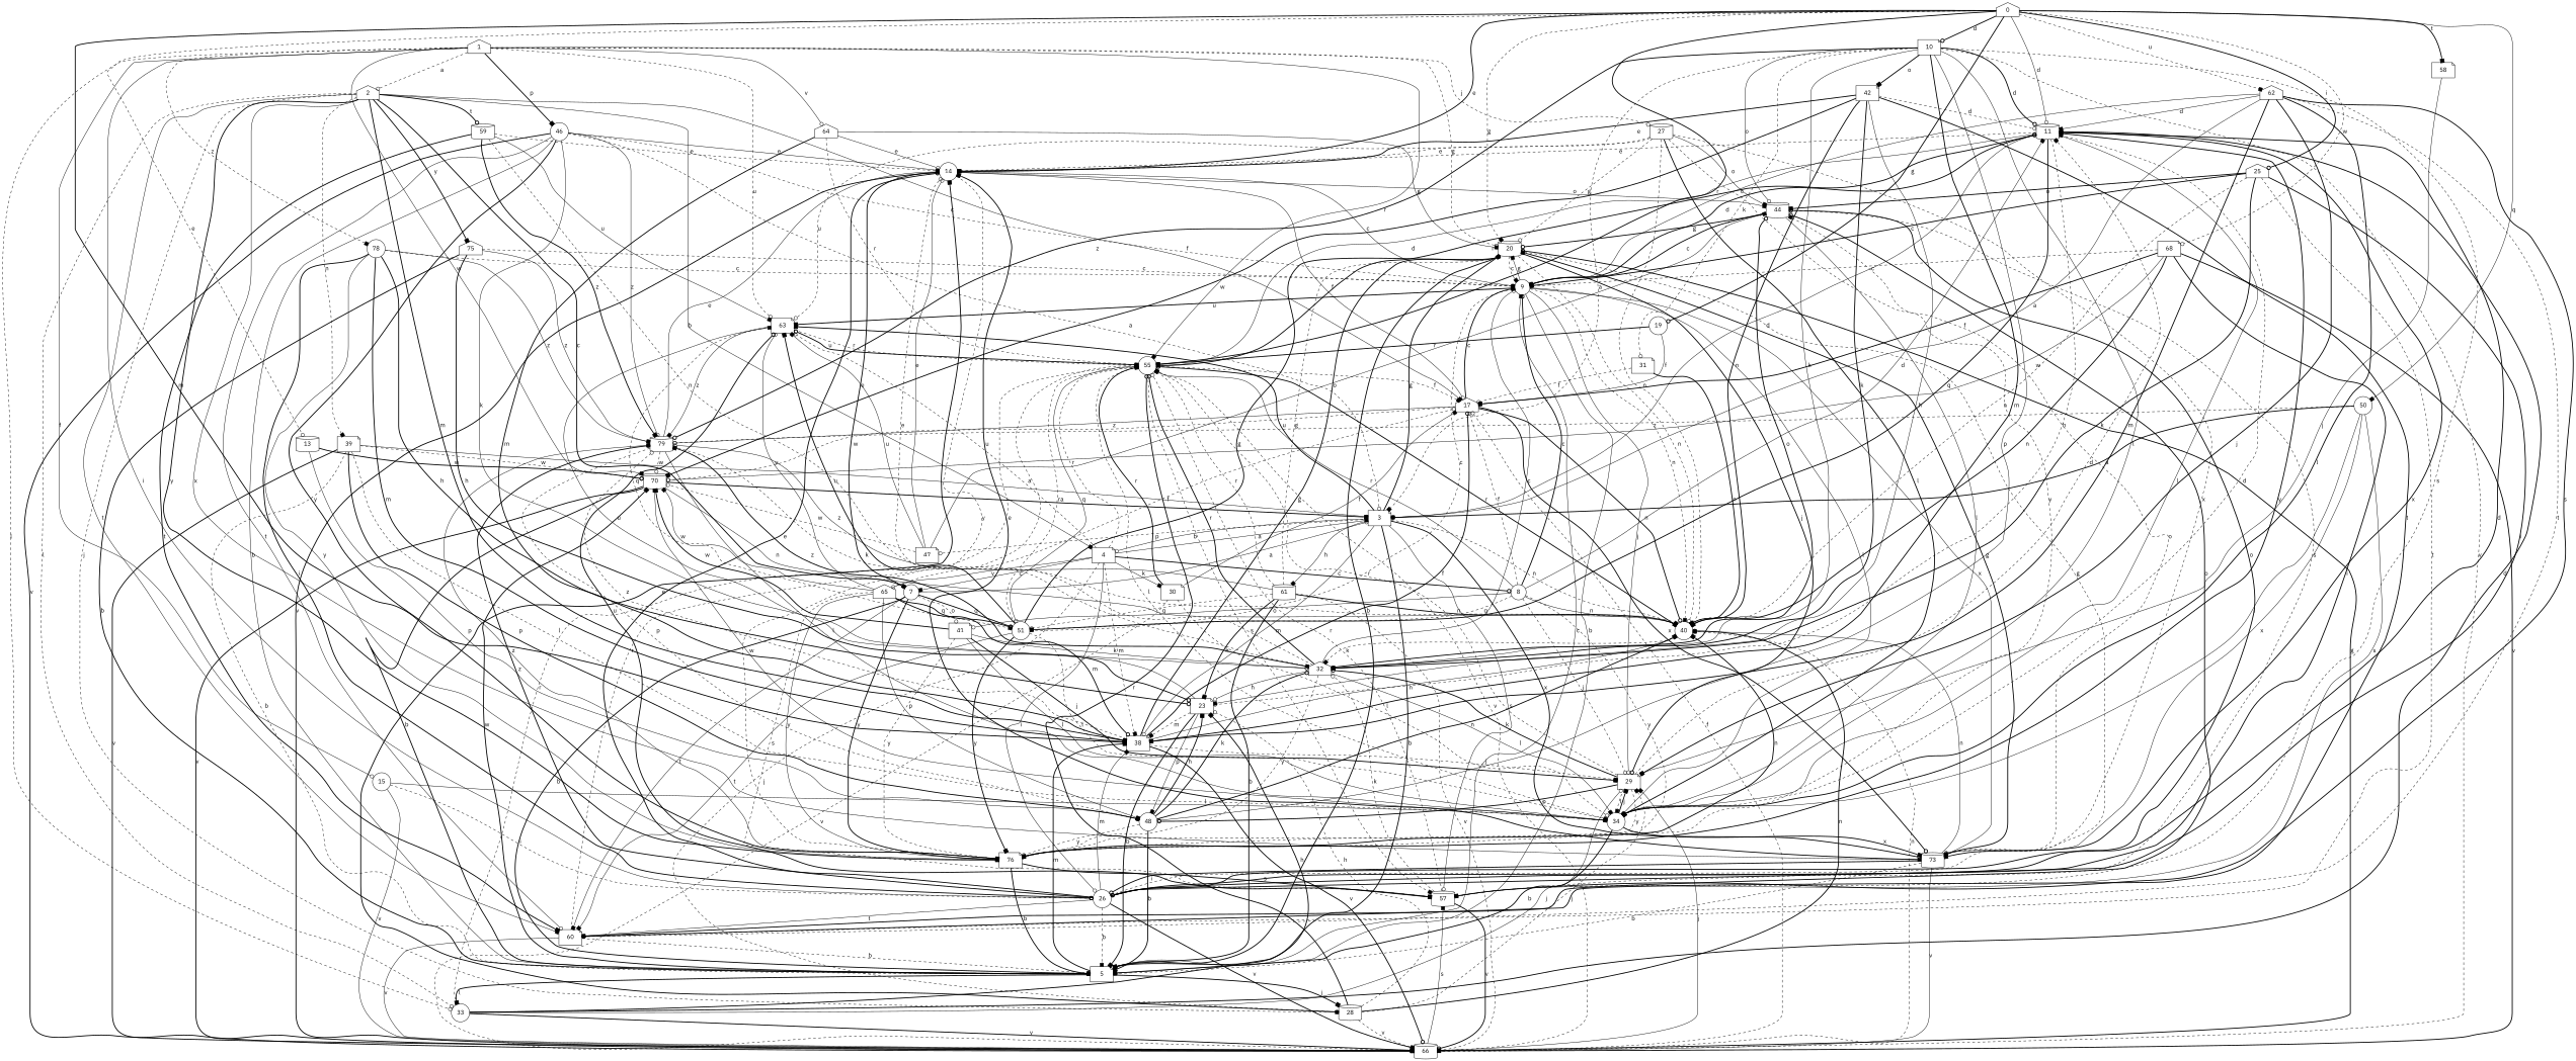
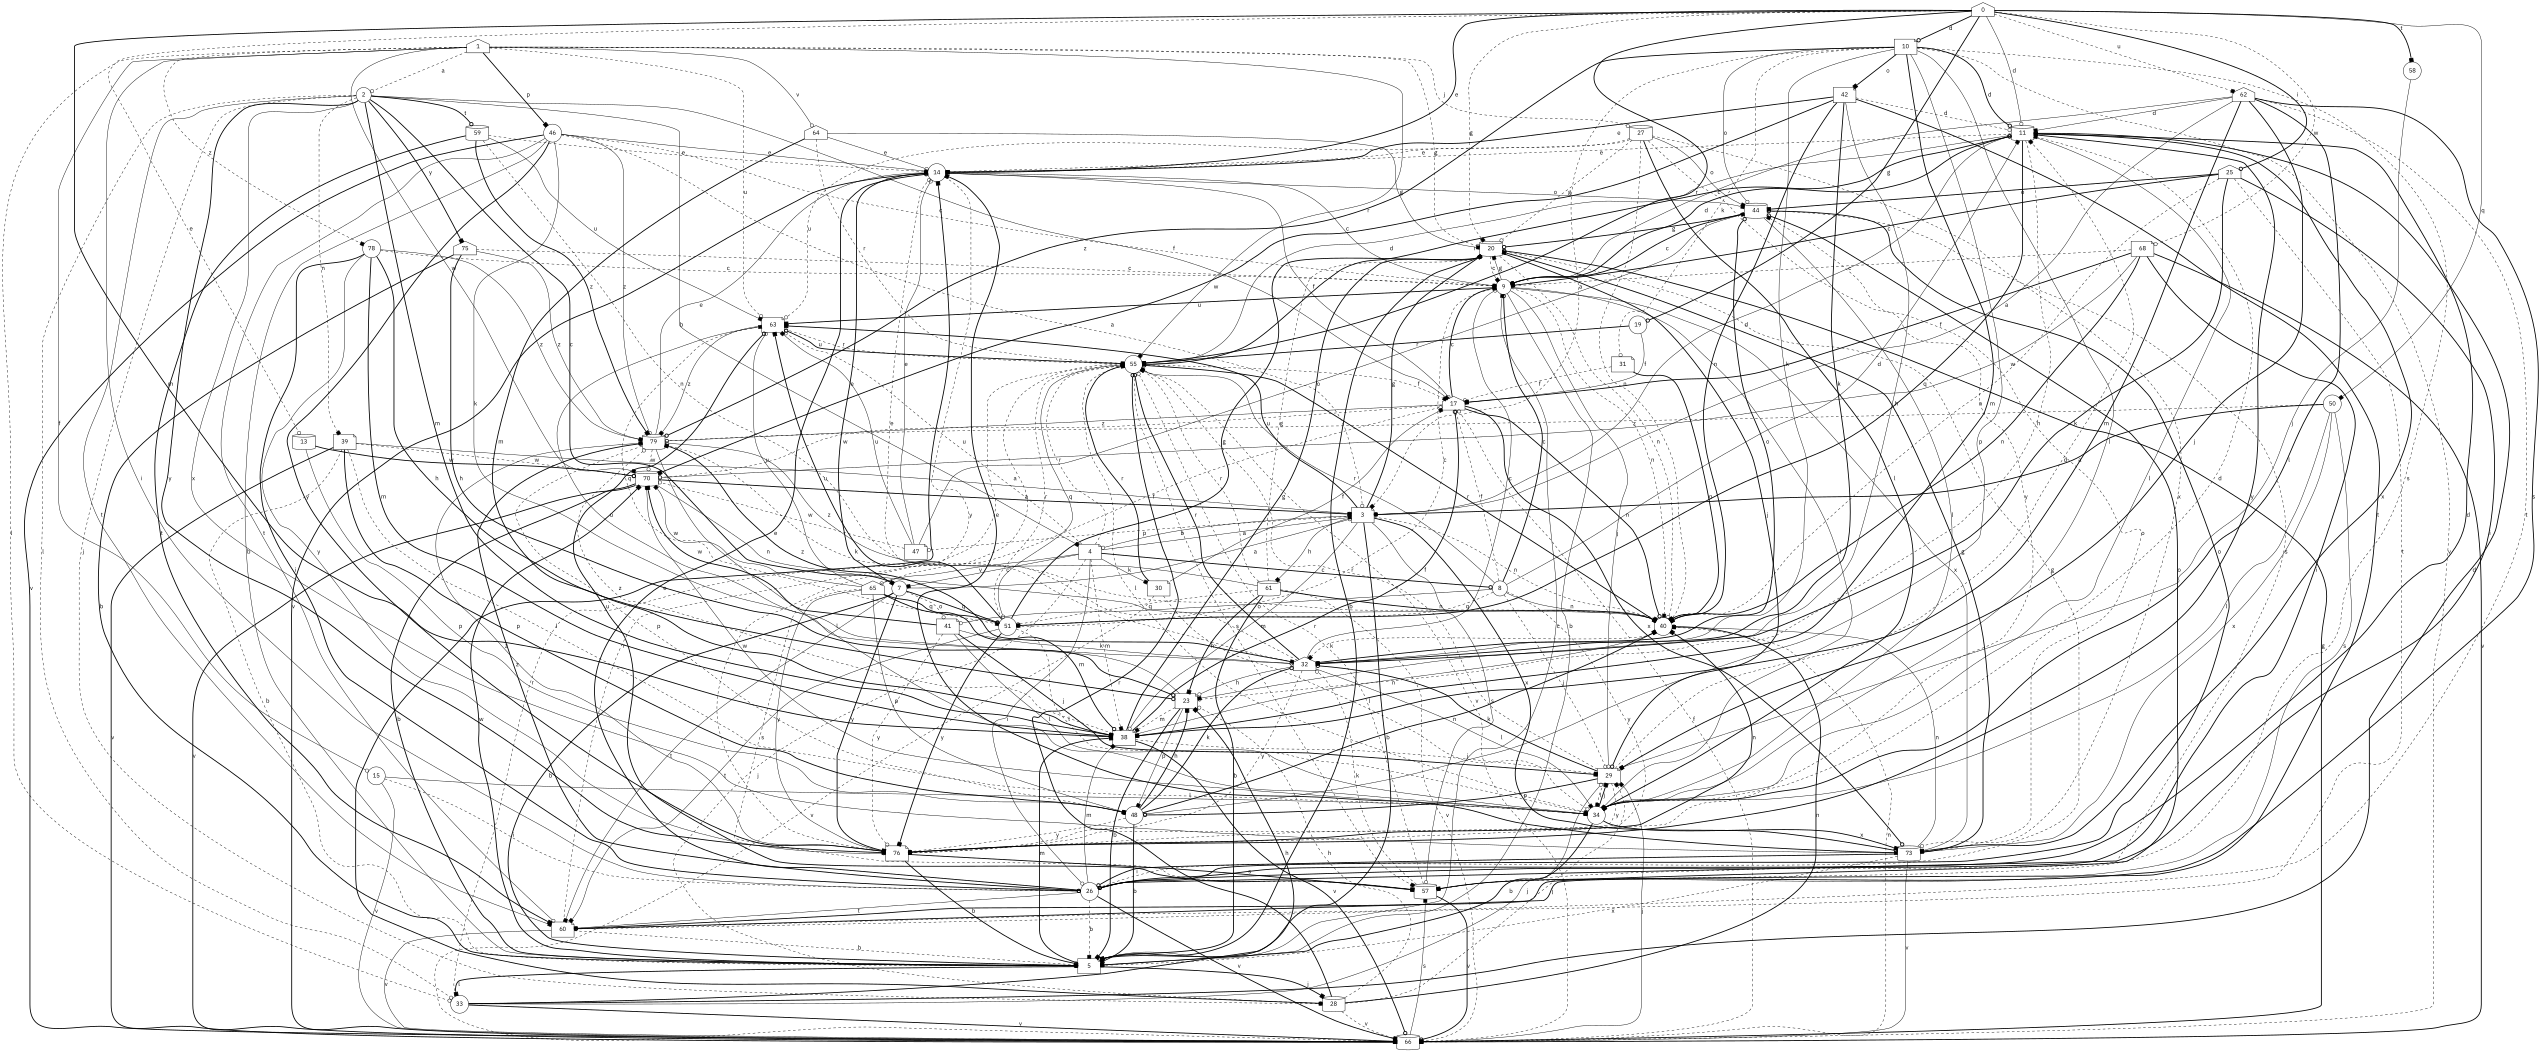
  strict digraph {
    fontname="IBM Plex Sans"
    node [fontname="IBM Plex Sans" shape=note]
    edge [arrowhead=box fontname="IBM Plex Sans" style=bold]
    0 [shape=house]
    10
    11 [shape=cylinder]
    13 [shape=cylinder]
    14 [shape=circle]
    19 [shape=circle]
    20 [shape=cylinder]
    25 [shape=house]
    38
    50 [shape=circle]
    55 [shape=circle]
-   58
+   58 [shape=circle]
    62 [shape=house]
    68
    3
    57 [shape=cylinder]
    34 [shape=circle]
    31
    32 [shape=house]
    42
    44 [shape=cylinder]
    48 [shape=circle]
    66 [shape=cylinder]
    79 [shape=cylinder]
    73 [shape=cylinder]
    76
    51 [shape=circle]
    23
    70 [shape=cylinder]
    17 [shape=house]
    9 [shape=circle]
    5
    40 [shape=circle]
    29
    26 [shape=circle]
    60
    63
    1 [shape=house]
-   2 [shape=house]
+   2 [shape=circle]
    15 [shape=circle]
    27 [shape=cylinder]
    33 [shape=circle]
    46 [shape=circle]
    64 [shape=house]
    78 [shape=circle]
    4
    7 [shape=circle]
    28 [shape=cylinder]
    39
    59 [shape=cylinder]
    75 [shape=house]
    8 [shape=circle]
    30
    65 [shape=house]
    41
    n56 [label=61 shape=cylinder]
    47
    0 -> 10 [arrowhead=odot label=d]
    0 -> 11 [arrowhead=odot label=d style=solid]
    0 -> 13 [arrowhead=odot label=e style=dashed]
    0 -> 14 [label=e]
    0 -> 19 [arrowhead=odot label=g]
    0 -> 20 [label=g style=dashed]
    0 -> 25 [arrowhead=odot label=i]
    0 -> 38 [arrowhead=odot label=m]
    0 -> 50 [label=q style=solid]
    0 -> 55 [arrowhead=odot label=r]
    0 -> 58 [label=t]
    0 -> 62 [label=u style=dashed]
    0 -> 68 [arrowhead=odot label=w style=dashed]
    10 -> 11 [arrowhead=odot label=d]
    10 -> 38 [label=m]
    10 -> 3 [label=a style=dashed]
    10 -> 57 [arrowhead=odot label=s style=dashed]
    10 -> 34 [arrowhead=odot label=l style=solid]
    10 -> 31 [arrowhead=odot label=k style=dashed]
    10 -> 32 [label=k style=solid]
    10 -> 42 [label=o]
    10 -> 44 [arrowhead=odot label=o style=solid]
    10 -> 48 [arrowhead=odot label=p style=solid]
    10 -> 66 [label=v style=dashed]
    10 -> 79 [arrowhead=odot label=z]
    11 -> 14 [label=e style=dashed]
    11 -> 55 [label=r]
    11 -> 34 [label=l style=solid]
    11 -> 73 [label=x]
    11 -> 76 [arrowhead=odot label=y]
    11 -> 51 [label=q]
    11 -> 23 [arrowhead=odot label=h style=dashed]
    13 -> 48 [label=p style=solid]
    13 -> 70 [arrowhead=odot label=w]
    14 -> 44 [label=o style=solid]
    14 -> 66 [label=v]
    14 -> 76 [arrowhead=odot label=y style=dashed]
    14 -> 17 [arrowhead=odot label=f style=solid]
    14 -> 9 [arrowhead=odot label=c style=solid]
    19 -> 55 [label=r]
    19 -> 17 [label=f style=solid]
    20 -> 9 [label=c style=dashed]
    20 -> 5 [label=b]
    20 -> 40 [arrowhead=odot label=n style=dashed]
    20 -> 29 [arrowhead=odot label=j]
    25 -> 32 [label=k]
    25 -> 44 [label=o]
    25 -> 9 [label=c]
    25 -> 40 [label=n style=dashed]
    25 -> 26 [arrowhead=odot label=i]
    25 -> 60 [arrowhead=odot label=t style=dashed]
    38 -> 20 [arrowhead=odot label=g]
    38 -> 66 [arrowhead=odot label=v]
    38 -> 79 [arrowhead=odot label=z style=dashed]
    38 -> 17 [arrowhead=odot label=f]
    38 -> 40 [label=n style=solid]
    38 -> 29 [label=j style=dashed]
    50 -> 3 [arrowhead=odot label=a]
    50 -> 57 [arrowhead=odot label=s style=solid]
    50 -> 34 [arrowhead=odot label=l style=solid]
    50 -> 79 [arrowhead=odot label=z style=dashed]
    50 -> 73 [label=x style=solid]
    55 -> 11 [arrowhead=odot label=d style=solid]
    55 -> 57 [label=s style=dashed]
    55 -> 34 [arrowhead=odot label=l style=dashed]
    55 -> 66 [label=v style=dashed]
    55 -> 51 [arrowhead=odot label=q style=solid]
    55 -> 17 [label=f style=dashed]
    55 -> 63 [arrowhead=odot label=u]
    58 -> 29 [arrowhead=odot label=j style=solid]
    62 -> 11 [label=d style=solid]
    62 -> 38 [arrowhead=odot label=m]
    62 -> 3 [label=a style=solid]
    62 -> 57 [label=s]
    62 -> 34 [arrowhead=odot label=l]
    62 -> 9 [label=c style=solid]
    62 -> 29 [label=j]
    62 -> 60 [arrowhead=odot label=t style=dashed]
    68 -> 66 [label=v]
    68 -> 70 [arrowhead=odot label=w style=solid]
    68 -> 17 [label=f]
    68 -> 9 [arrowhead=odot label=c style=dashed]
    68 -> 40 [label=n]
    68 -> 26 [arrowhead=odot label=i]
    3 -> 11 [arrowhead=odot label=d style=solid]
    3 -> 20 [label=g]
    3 -> 38 [arrowhead=odot label=m style=solid]
    3 -> 57 [arrowhead=odot label=s style=solid]
    3 -> 73 [arrowhead=odot label=x]
    3 -> 5 [label=b]
    3 -> 40 [label=n style=dashed]
    3 -> 63 [label=u]
    3 -> 4 [arrowhead=odot label=b style=solid]
    3 -> n56 [label=h style=solid]
    3 -> 47 [arrowhead=odot label=p style=dashed]
    57 -> 55 [arrowhead=odot label=r style=dashed]
    57 -> 32 [arrowhead=odot label=k style=dashed]
    57 -> 66 [arrowhead=odot label=v]
    57 -> 63 [arrowhead=odot label=u]
    34 -> 11 [label=d style=dashed]
    34 -> 73 [label=x]
    34 -> 70 [label=w style=solid]
    34 -> 5 [label=b]
    34 -> 29 [label=j]
    31 -> 17 [arrowhead=odot label=f style=dashed]
    31 -> 40 [label=n]
    32 -> 14 [arrowhead=odot label=e style=dashed]
    32 -> 55 [arrowhead=odot label=r]
    32 -> 34 [label=l style=solid]
    32 -> 44 [arrowhead=odot label=o]
    32 -> 79 [label=z]
    32 -> 76 [label=y style=dashed]
    32 -> 23 [arrowhead=odot label=h style=solid]
    32 -> 9 [arrowhead=odot label=c style=solid]
    42 -> 11 [arrowhead=odot label=d style=dashed]
    42 -> 14 [arrowhead=odot label=e]
    42 -> 32 [arrowhead=odot label=k]
    42 -> 23 [label=h style=solid]
    42 -> 70 [label=w]
    42 -> 40 [label=n]
    42 -> 60 [arrowhead=odot label=t]
    44 -> 20 [arrowhead=odot label=g]
    44 -> 57 [arrowhead=odot label=s style=dashed]
    44 -> 34 [label=l style=solid]
    44 -> 9 [arrowhead=odot label=c]
    48 -> 32 [arrowhead=odot label=k]
    48 -> 76 [arrowhead=odot label=y style=dashed]
    48 -> 23 [label=h]
    48 -> 5 [label=b]
    48 -> 40 [label=n]
    66 -> 20 [arrowhead=odot label=g]
    66 -> 57 [label=s style=solid]
    66 -> 17 [arrowhead=odot label=f style=dashed]
    66 -> 40 [label=n style=dashed]
    66 -> 29 [label=j style=solid]
    79 -> 14 [label=e style=solid]
    79 -> 34 [label=l style=solid]
    79 -> 32 [label=k style=dashed]
    79 -> 48 [label=p style=dashed]
    79 -> 70 [arrowhead=odot label=w style=dashed]
    73 -> 14 [label=e]
    73 -> 20 [label=g]
    73 -> 44 [label=o style=dashed]
    73 -> 66 [label=v style=solid]
-   73 -> 5 [label=b style=dashed]
+   73 -> 5 [label=x style=dashed]
    73 -> 40 [label=n style=solid]
    73 -> 26 [arrowhead=odot label=i]
    76 -> 57 [label=s]
    76 -> 79 [label=z style=solid]
    76 -> 5 [arrowhead=odot label=b]
    76 -> 40 [label=n]
    51 -> 20 [arrowhead=odot label=g]
    51 -> 55 [label=r style=dashed]
    51 -> 34 [label=l style=dashed]
    51 -> 76 [label=y]
    51 -> 9 [arrowhead=odot label=c style=dashed]
    51 -> 60 [label=t style=solid]
    51 -> 63 [label=u]
    23 -> 38 [label=m style=dashed]
    23 -> 48 [label=p style=solid]
    23 -> 5 [label=b]
    23 -> 63 [label=u style=solid]
    70 -> 3 [label=a]
    70 -> 66 [label=v]
    70 -> 5 [arrowhead=odot label=b]
    70 -> 40 [label=n style=solid]
    17 -> 79 [arrowhead=odot label=z style=solid]
    17 -> 73 [arrowhead=odot label=x]
    17 -> 70 [arrowhead=odot label=w style=dashed]
    17 -> 9 [label=c]
    17 -> 40 [arrowhead=odot label=n]
    9 -> 11 [arrowhead=odot label=d]
    9 -> 20 [label=g style=solid]
    9 -> 34 [label=l style=solid]
    9 -> 73 [arrowhead=odot label=x style=solid]
    9 -> 5 [arrowhead=odot label=b style=solid]
    9 -> 40 [label=n style=dashed]
    9 -> 29 [arrowhead=odot label=j style=solid]
    9 -> 63 [label=u]
    5 -> 38 [label=m]
    5 -> 70 [label=w]
    5 -> 9 [label=c style=solid]
    5 -> 33 [label=l]
    5 -> 28 [label=j]
    40 -> 55 [arrowhead=odot label=r]
    40 -> 32 [label=k style=dashed]
    29 -> 11 [label=d style=dashed]
    29 -> 55 [label=r style=dashed]
    29 -> 34 [label=l style=dashed]
    29 -> 32 [arrowhead=odot label=k]
    29 -> 48 [arrowhead=odot label=p]
    29 -> 76 [label=y style=dashed]
    26 -> 11 [label=d]
    26 -> 14 [arrowhead=odot label=e]
    26 -> 20 [arrowhead=odot label=g style=dashed]
    26 -> 38 [label=m style=solid]
    26 -> 44 [arrowhead=odot label=o]
    26 -> 66 [arrowhead=odot label=v]
    26 -> 79 [arrowhead=odot label=z]
    26 -> 5 [label=b style=dashed]
    26 -> 60 [label=t style=solid]
    60 -> 55 [label=r style=dashed]
    60 -> 44 [arrowhead=odot label=o]
    60 -> 66 [label=v style=solid]
    60 -> 5 [arrowhead=odot label=b style=dashed]
    63 -> 55 [label=r style=dashed]
    63 -> 79 [label=z style=solid]
    63 -> 51 [label=q style=dashed]
    1 -> 20 [arrowhead=odot label=g style=dashed]
    1 -> 55 [label=r style=solid]
    1 -> 70 [label=w style=solid]
    1 -> 26 [arrowhead=odot label=i style=solid]
    1 -> 63 [arrowhead=odot label=u style=dashed]
    1 -> 2 [arrowhead=odot label=a style=dashed]
    1 -> 15 [arrowhead=odot label=f style=solid]
    1 -> 27 [arrowhead=odot label=j style=dashed]
    1 -> 33 [arrowhead=odot label=l style=dashed]
    1 -> 46 [label=p]
    1 -> 64 [arrowhead=odot label=v style=solid]
    1 -> 78 [label=z style=dashed]
    2 -> 38 [label=m]
    2 -> 73 [label=x style=solid]
    2 -> 76 [label=y]
    2 -> 17 [label=f style=solid]
    2 -> 60 [label=t style=solid]
    2 -> 33 [arrowhead=odot label=l style=dashed]
    2 -> 4 [label=b style=solid]
    2 -> 7 [label=c]
    2 -> 28 [label=j style=dashed]
    2 -> 39 [label=n style=dashed]
    2 -> 59 [arrowhead=odot label=t]
    2 -> 75 [label=y]
    15 -> 34 [arrowhead=odot label=l style=solid]
    15 -> 66 [label=v style=solid]
    15 -> 26 [arrowhead=odot label=i style=dashed]
    27 -> 14 [label=e style=dashed]
    27 -> 20 [arrowhead=odot label=g style=dashed]
    27 -> 34 [label=l]
    27 -> 44 [label=o style=solid]
    27 -> 73 [arrowhead=odot label=x style=dashed]
    27 -> 76 [arrowhead=odot label=y style=dashed]
    27 -> 40 [label=n style=dashed]
    27 -> 63 [arrowhead=odot label=u style=dashed]
    33 -> 11 [arrowhead=odot label=d]
    33 -> 55 [arrowhead=odot label=r style=dashed]
    33 -> 66 [label=v]
    33 -> 23 [label=h]
    33 -> 29 [arrowhead=odot label=j style=solid]
    46 -> 14 [arrowhead=odot label=e style=solid]
    46 -> 3 [arrowhead=odot label=a style=dashed]
    46 -> 32 [arrowhead=odot label=k style=solid]
    46 -> 66 [arrowhead=odot label=v]
    46 -> 79 [arrowhead=odot label=z style=solid]
    46 -> 76 [label=y]
    46 -> 9 [label=c style=dashed]
    46 -> 5 [arrowhead=odot label=b style=solid]
    46 -> 60 [arrowhead=odot label=t style=solid]
    64 -> 14 [arrowhead=odot label=e style=solid]
    64 -> 20 [label=g style=solid]
    64 -> 38 [label=m]
    64 -> 55 [label=r style=dashed]
    78 -> 38 [label=m]
    78 -> 79 [arrowhead=odot label=z style=solid]
    78 -> 76 [arrowhead=odot label=y style=solid]
    78 -> 23 [arrowhead=odot label=h]
    78 -> 9 [arrowhead=odot label=c style=dashed]
    78 -> 26 [arrowhead=odot label=i]
    4 -> 38 [label=m style=dashed]
    4 -> 55 [arrowhead=odot label=r style=dashed]
    4 -> 3 [label=a style=solid]
    4 -> 26 [arrowhead=odot label=i style=solid]
    4 -> 63 [arrowhead=odot label=u style=dashed]
    4 -> 7 [label=c style=solid]
    4 -> 28 [arrowhead=odot label=j style=dashed]
    4 -> 8 [arrowhead=odot label=c]
    4 -> 30 [label=k style=solid]
    4 -> 65 [arrowhead=odot label=v style=solid]
    7 -> 14 [arrowhead=odot label=e]
    7 -> 3 [arrowhead=odot label=a style=solid]
    7 -> 76 [label=y]
    7 -> 51 [arrowhead=odot label=q]
    7 -> 5 [label=b]
    7 -> 60 [label=t style=solid]
    7 -> 41 [arrowhead=odot label=o style=dashed]
    28 -> 14 [label=e]
    28 -> 55 [arrowhead=odot label=r]
    28 -> 66 [label=v style=dashed]
    28 -> 23 [arrowhead=odot label=h style=dashed]
    28 -> 40 [arrowhead=odot label=n]
    28 -> 29 [label=j style=dashed]
    39 -> 3 [arrowhead=odot label=a style=solid]
    39 -> 34 [label=l style=dashed]
    39 -> 48 [arrowhead=odot label=p]
    39 -> 66 [label=v]
    39 -> 70 [arrowhead=odot label=w style=dashed]
    39 -> 5 [arrowhead=odot label=b style=dashed]
    59 -> 14 [label=e style=dashed]
    59 -> 79 [label=z]
    59 -> 40 [label=n style=dashed]
    59 -> 60 [label=t]
    59 -> 63 [label=u style=solid]
    75 -> 79 [label=z style=solid]
    75 -> 23 [arrowhead=odot label=h]
    75 -> 9 [arrowhead=odot label=c style=dashed]
    75 -> 5 [arrowhead=odot label=b]
    8 -> 11 [label=d style=solid]
    8 -> 55 [label=r style=solid]
    8 -> 76 [label=y style=dashed]
    8 -> 51 [arrowhead=odot label=q style=dashed]
    8 -> 17 [arrowhead=odot label=f style=dashed]
    8 -> 9 [arrowhead=odot label=c]
    8 -> 40 [label=n style=solid]
    8 -> 29 [arrowhead=odot label=j style=dashed]
    8 -> 41 [arrowhead=odot label=o style=solid]
    30 -> 55 [label=r]
    30 -> 34 [arrowhead=odot label=l style=dashed]
    30 -> 66 [arrowhead=odot label=v style=dashed]
    30 -> 17 [label=f style=solid]
    65 -> 38 [arrowhead=odot label=m]
    65 -> 57 [label=s style=dashed]
    65 -> 48 [label=p style=solid]
    65 -> 76 [arrowhead=odot label=y style=solid]
    65 -> 51 [arrowhead=odot label=q]
    65 -> 70 [label=w style=solid]
    65 -> 17 [arrowhead=odot label=f style=dashed]
    65 -> 63 [arrowhead=odot label=u style=solid]
    41 -> 34 [arrowhead=odot label=l style=solid]
    41 -> 32 [arrowhead=odot label=k style=solid]
    41 -> 76 [arrowhead=odot label=y style=dashed]
    41 -> 70 [label=w]
    41 -> 29 [label=j]
    n56 -> 20 [arrowhead=odot label=g style=dashed]
    n56 -> 55 [label=r style=dashed]
    n56 -> 66 [label=v style=dashed]
    n56 -> 79 [arrowhead=odot label=z style=solid]
    n56 -> 51 [arrowhead=odot label=q style=dashed]
    n56 -> 23 [label=h]
    n56 -> 5 [arrowhead=odot label=b]
    n56 -> 40 [arrowhead=odot label=n]
    47 -> 14 [arrowhead=odot label=e style=solid]
    47 -> 44 [label=o style=solid]
    47 -> 70 [arrowhead=odot label=w style=dashed]
    47 -> 63 [label=u style=solid]
  }
